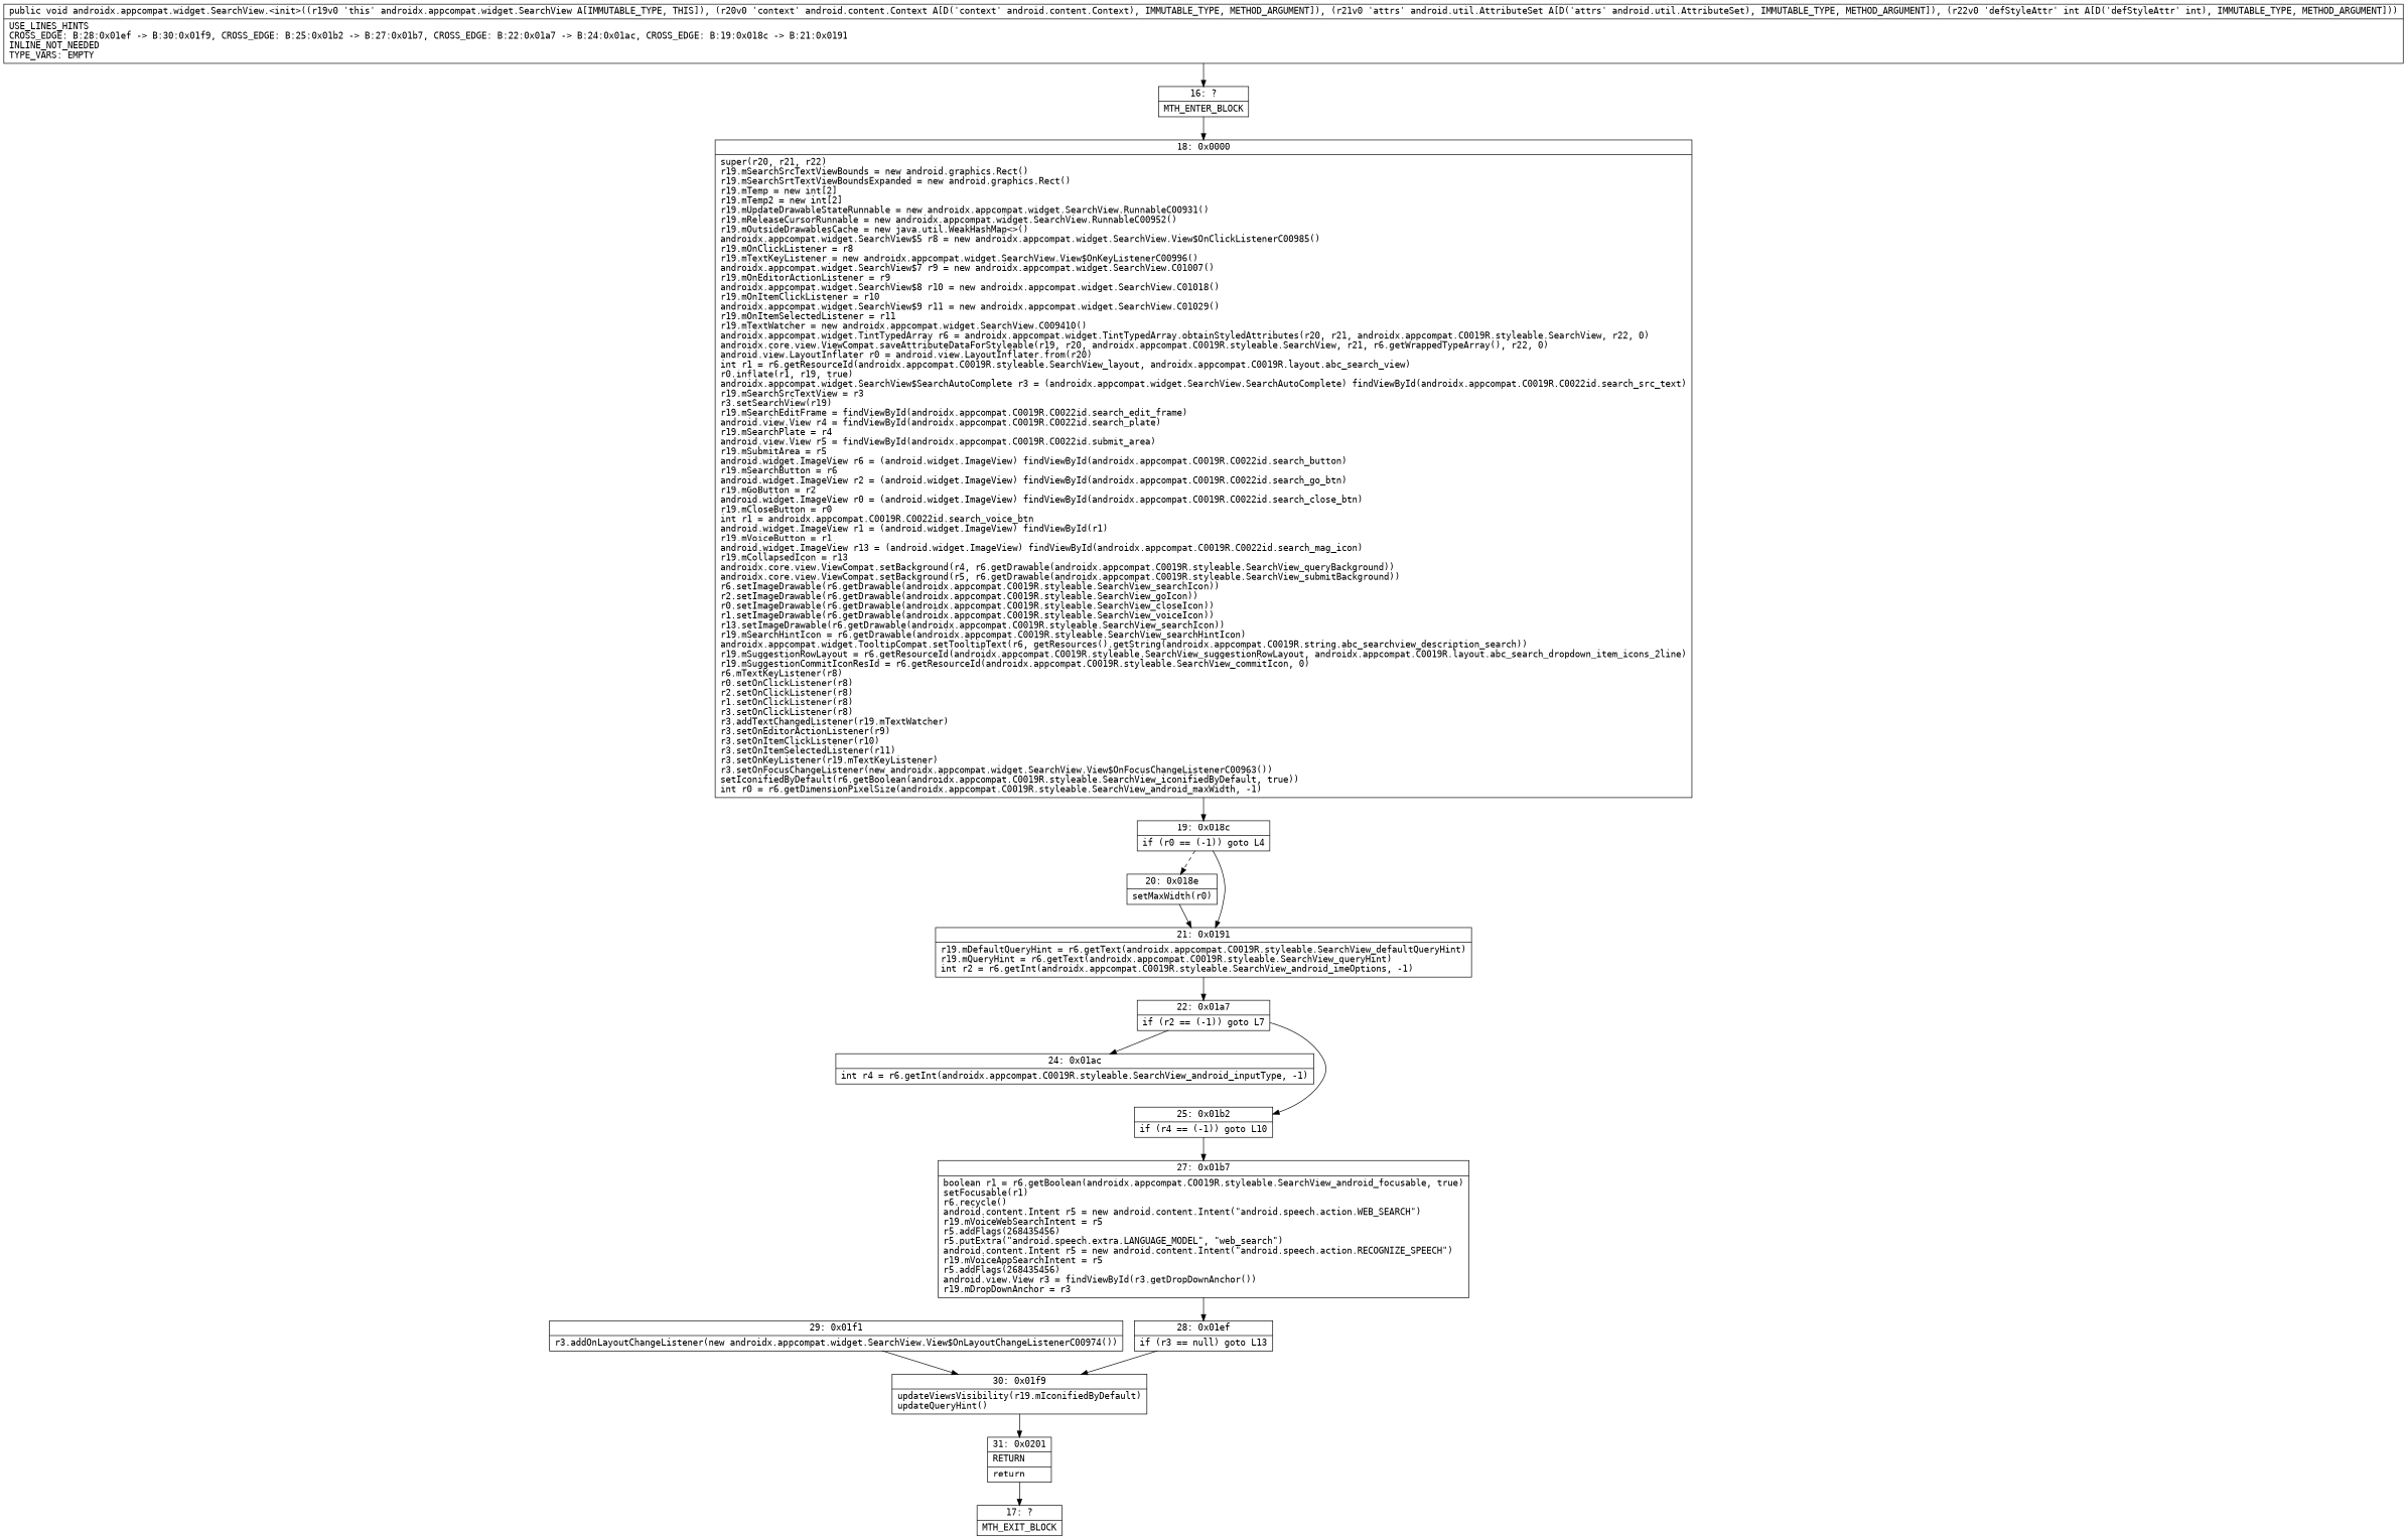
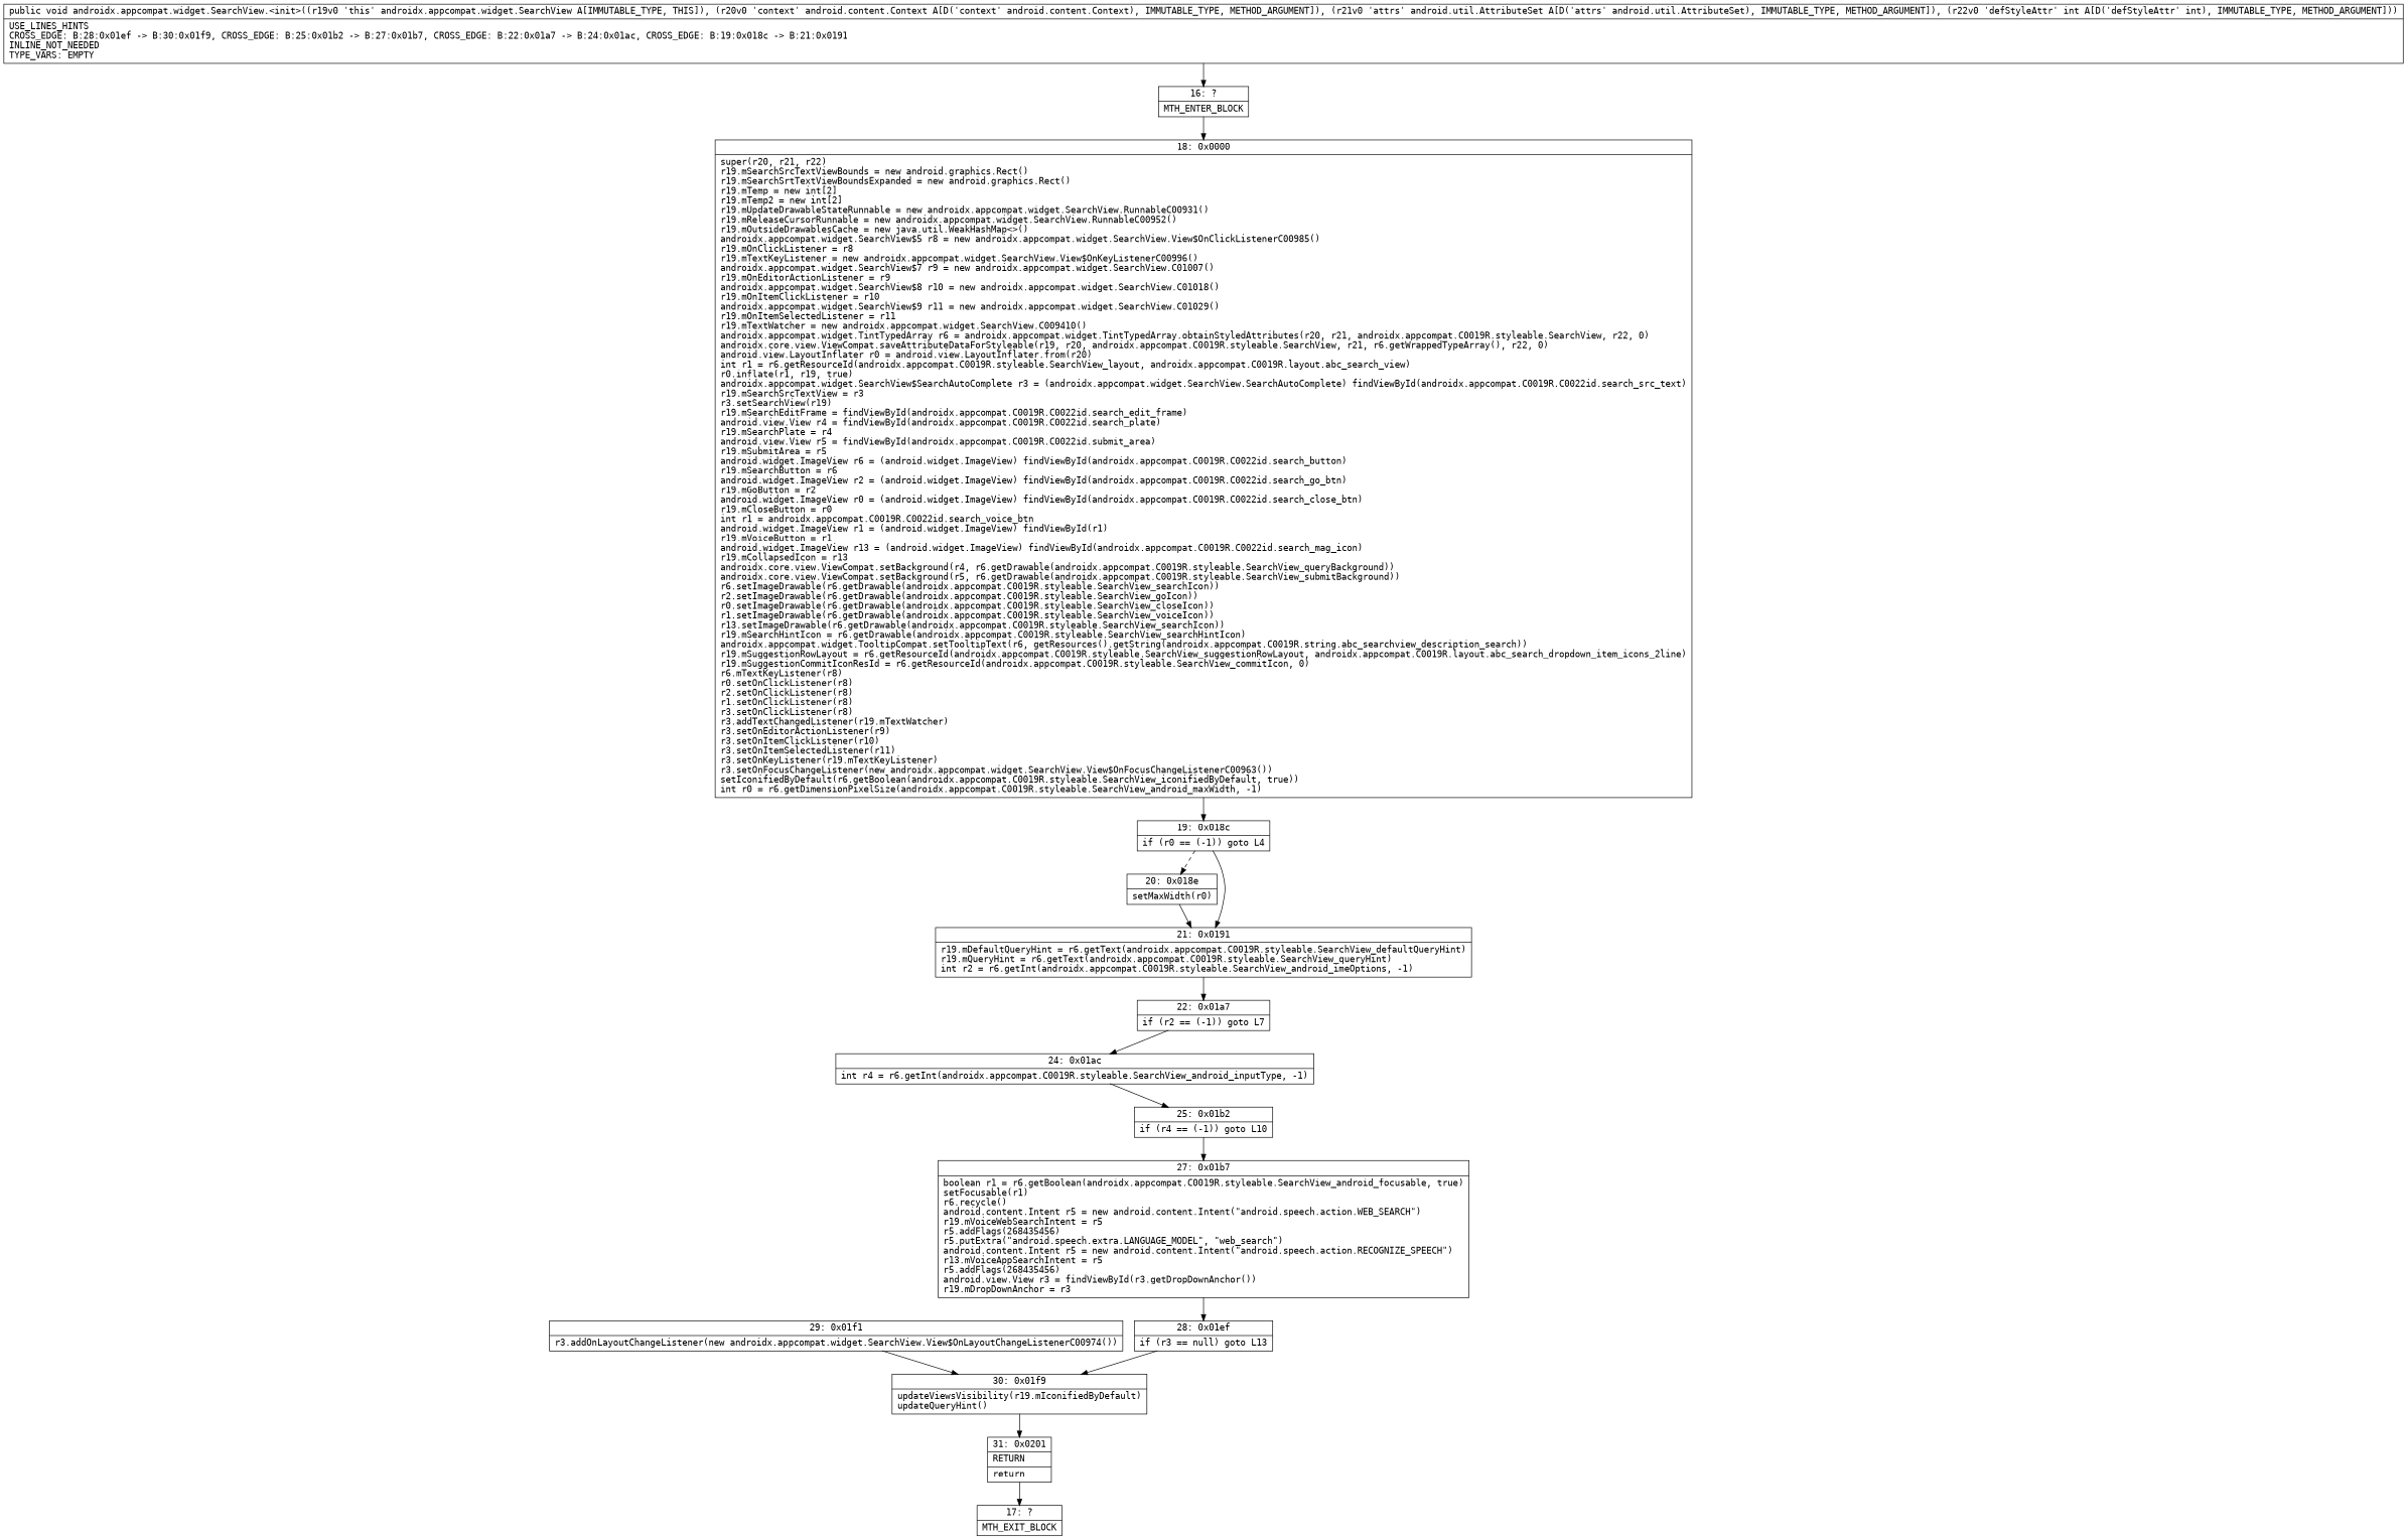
  digraph {
    fontname="DejaVu Sans Mono"
    node [fontname="DejaVu Sans Mono" shape=record]
    edge [fontname="DejaVu Sans Mono"]
    n1 [label="{16\:\ ?|MTH_ENTER_BLOCK\l}"]
    n2 [label="{18\:\ 0x0000|super(r20, r21, r22)\lr19.mSearchSrcTextViewBounds = new android.graphics.Rect()\lr19.mSearchSrtTextViewBoundsExpanded = new android.graphics.Rect()\lr19.mTemp = new int[2]\lr19.mTemp2 = new int[2]\lr19.mUpdateDrawableStateRunnable = new androidx.appcompat.widget.SearchView.RunnableC00931()\lr19.mReleaseCursorRunnable = new androidx.appcompat.widget.SearchView.RunnableC00952()\lr19.mOutsideDrawablesCache = new java.util.WeakHashMap\<\>()\landroidx.appcompat.widget.SearchView$5 r8 = new androidx.appcompat.widget.SearchView.View$OnClickListenerC00985()\lr19.mOnClickListener = r8\lr19.mTextKeyListener = new androidx.appcompat.widget.SearchView.View$OnKeyListenerC00996()\landroidx.appcompat.widget.SearchView$7 r9 = new androidx.appcompat.widget.SearchView.C01007()\lr19.mOnEditorActionListener = r9\landroidx.appcompat.widget.SearchView$8 r10 = new androidx.appcompat.widget.SearchView.C01018()\lr19.mOnItemClickListener = r10\landroidx.appcompat.widget.SearchView$9 r11 = new androidx.appcompat.widget.SearchView.C01029()\lr19.mOnItemSelectedListener = r11\lr19.mTextWatcher = new androidx.appcompat.widget.SearchView.C009410()\landroidx.appcompat.widget.TintTypedArray r6 = androidx.appcompat.widget.TintTypedArray.obtainStyledAttributes(r20, r21, androidx.appcompat.C0019R.styleable.SearchView, r22, 0)\landroidx.core.view.ViewCompat.saveAttributeDataForStyleable(r19, r20, androidx.appcompat.C0019R.styleable.SearchView, r21, r6.getWrappedTypeArray(), r22, 0)\landroid.view.LayoutInflater r0 = android.view.LayoutInflater.from(r20)\lint r1 = r6.getResourceId(androidx.appcompat.C0019R.styleable.SearchView_layout, androidx.appcompat.C0019R.layout.abc_search_view)\lr0.inflate(r1, r19, true)\landroidx.appcompat.widget.SearchView$SearchAutoComplete r3 = (androidx.appcompat.widget.SearchView.SearchAutoComplete) findViewById(androidx.appcompat.C0019R.C0022id.search_src_text)\lr19.mSearchSrcTextView = r3\lr3.setSearchView(r19)\lr19.mSearchEditFrame = findViewById(androidx.appcompat.C0019R.C0022id.search_edit_frame)\landroid.view.View r4 = findViewById(androidx.appcompat.C0019R.C0022id.search_plate)\lr19.mSearchPlate = r4\landroid.view.View r5 = findViewById(androidx.appcompat.C0019R.C0022id.submit_area)\lr19.mSubmitArea = r5\landroid.widget.ImageView r6 = (android.widget.ImageView) findViewById(androidx.appcompat.C0019R.C0022id.search_button)\lr19.mSearchButton = r6\landroid.widget.ImageView r2 = (android.widget.ImageView) findViewById(androidx.appcompat.C0019R.C0022id.search_go_btn)\lr19.mGoButton = r2\landroid.widget.ImageView r0 = (android.widget.ImageView) findViewById(androidx.appcompat.C0019R.C0022id.search_close_btn)\lr19.mCloseButton = r0\lint r1 = androidx.appcompat.C0019R.C0022id.search_voice_btn\landroid.widget.ImageView r1 = (android.widget.ImageView) findViewById(r1)\lr19.mVoiceButton = r1\landroid.widget.ImageView r13 = (android.widget.ImageView) findViewById(androidx.appcompat.C0019R.C0022id.search_mag_icon)\lr19.mCollapsedIcon = r13\landroidx.core.view.ViewCompat.setBackground(r4, r6.getDrawable(androidx.appcompat.C0019R.styleable.SearchView_queryBackground))\landroidx.core.view.ViewCompat.setBackground(r5, r6.getDrawable(androidx.appcompat.C0019R.styleable.SearchView_submitBackground))\lr6.setImageDrawable(r6.getDrawable(androidx.appcompat.C0019R.styleable.SearchView_searchIcon))\lr2.setImageDrawable(r6.getDrawable(androidx.appcompat.C0019R.styleable.SearchView_goIcon))\lr0.setImageDrawable(r6.getDrawable(androidx.appcompat.C0019R.styleable.SearchView_closeIcon))\lr1.setImageDrawable(r6.getDrawable(androidx.appcompat.C0019R.styleable.SearchView_voiceIcon))\lr13.setImageDrawable(r6.getDrawable(androidx.appcompat.C0019R.styleable.SearchView_searchIcon))\lr19.mSearchHintIcon = r6.getDrawable(androidx.appcompat.C0019R.styleable.SearchView_searchHintIcon)\landroidx.appcompat.widget.TooltipCompat.setTooltipText(r6, getResources().getString(androidx.appcompat.C0019R.string.abc_searchview_description_search))\lr19.mSuggestionRowLayout = r6.getResourceId(androidx.appcompat.C0019R.styleable.SearchView_suggestionRowLayout, androidx.appcompat.C0019R.layout.abc_search_dropdown_item_icons_2line)\lr19.mSuggestionCommitIconResId = r6.getResourceId(androidx.appcompat.C0019R.styleable.SearchView_commitIcon, 0)\lr6.mTextKeyListener(r8)\lr0.setOnClickListener(r8)\lr2.setOnClickListener(r8)\lr1.setOnClickListener(r8)\lr3.setOnClickListener(r8)\lr3.addTextChangedListener(r19.mTextWatcher)\lr3.setOnEditorActionListener(r9)\lr3.setOnItemClickListener(r10)\lr3.setOnItemSelectedListener(r11)\lr3.setOnKeyListener(r19.mTextKeyListener)\lr3.setOnFocusChangeListener(new androidx.appcompat.widget.SearchView.View$OnFocusChangeListenerC00963())\lsetIconifiedByDefault(r6.getBoolean(androidx.appcompat.C0019R.styleable.SearchView_iconifiedByDefault, true))\lint r0 = r6.getDimensionPixelSize(androidx.appcompat.C0019R.styleable.SearchView_android_maxWidth, \-1)\l}"]
    n3 [label="{19\:\ 0x018c|if (r0 == (\-1)) goto L4\l}"]
    n4 [label="{20\:\ 0x018e|setMaxWidth(r0)\l}"]
    n5 [label="{21\:\ 0x0191|r19.mDefaultQueryHint = r6.getText(androidx.appcompat.C0019R.styleable.SearchView_defaultQueryHint)\lr19.mQueryHint = r6.getText(androidx.appcompat.C0019R.styleable.SearchView_queryHint)\lint r2 = r6.getInt(androidx.appcompat.C0019R.styleable.SearchView_android_imeOptions, \-1)\l}"]
    n6 [label="{22\:\ 0x01a7|if (r2 == (\-1)) goto L7\l}"]
    n7 [label="{24\:\ 0x01ac|int r4 = r6.getInt(androidx.appcompat.C0019R.styleable.SearchView_android_inputType, \-1)\l}"]
    n8 [label="{25\:\ 0x01b2|if (r4 == (\-1)) goto L10\l}"]
-   n9 [label="{27\:\ 0x01b7|boolean r1 = r6.getBoolean(androidx.appcompat.C0019R.styleable.SearchView_android_focusable, true)\lsetFocusable(r1)\lr6.recycle()\landroid.content.Intent r5 = new android.content.Intent(\"android.speech.action.WEB_SEARCH\")\lr19.mVoiceWebSearchIntent = r5\lr5.addFlags(268435456)\lr5.putExtra(\"android.speech.extra.LANGUAGE_MODEL\", \"web_search\")\landroid.content.Intent r5 = new android.content.Intent(\"android.speech.action.RECOGNIZE_SPEECH\")\lr19.mVoiceAppSearchIntent = r5\lr5.addFlags(268435456)\landroid.view.View r3 = findViewById(r3.getDropDownAnchor())\lr19.mDropDownAnchor = r3\l}"]
+   n9 [label="{27\:\ 0x01b7|boolean r1 = r6.getBoolean(androidx.appcompat.C0019R.styleable.SearchView_android_focusable, true)\lsetFocusable(r1)\lr6.recycle()\landroid.content.Intent r5 = new android.content.Intent(\"android.speech.action.WEB_SEARCH\")\lr19.mVoiceWebSearchIntent = r5\lr5.addFlags(268435456)\lr5.putExtra(\"android.speech.extra.LANGUAGE_MODEL\", \"web_search\")\landroid.content.Intent r5 = new android.content.Intent(\"android.speech.action.RECOGNIZE_SPEECH\")\lr13.mVoiceAppSearchIntent = r5\lr5.addFlags(268435456)\landroid.view.View r3 = findViewById(r3.getDropDownAnchor())\lr19.mDropDownAnchor = r3\l}"]
    n10 [label="{28\:\ 0x01ef|if (r3 == null) goto L13\l}"]
    n11 [label="{30\:\ 0x01f9|updateViewsVisibility(r19.mIconifiedByDefault)\lupdateQueryHint()\l}"]
    n12 [label="{29\:\ 0x01f1|r3.addOnLayoutChangeListener(new androidx.appcompat.widget.SearchView.View$OnLayoutChangeListenerC00974())\l}"]
    n13 [label="{31\:\ 0x0201|RETURN\l|return\l}"]
    n14 [label="{17\:\ ?|MTH_EXIT_BLOCK\l}"]
    n15 [label="{public void androidx.appcompat.widget.SearchView.\<init\>((r19v0 'this' androidx.appcompat.widget.SearchView A[IMMUTABLE_TYPE, THIS]), (r20v0 'context' android.content.Context A[D('context' android.content.Context), IMMUTABLE_TYPE, METHOD_ARGUMENT]), (r21v0 'attrs' android.util.AttributeSet A[D('attrs' android.util.AttributeSet), IMMUTABLE_TYPE, METHOD_ARGUMENT]), (r22v0 'defStyleAttr' int A[D('defStyleAttr' int), IMMUTABLE_TYPE, METHOD_ARGUMENT]))  | USE_LINES_HINTS\lCROSS_EDGE: B:28:0x01ef \-\> B:30:0x01f9, CROSS_EDGE: B:25:0x01b2 \-\> B:27:0x01b7, CROSS_EDGE: B:22:0x01a7 \-\> B:24:0x01ac, CROSS_EDGE: B:19:0x018c \-\> B:21:0x0191\lINLINE_NOT_NEEDED\lTYPE_VARS: EMPTY\l}"]
    n1 -> n2
    n2 -> n3
    n3 -> n4 [style=dashed]
    n3 -> n5
    n4 -> n5
    n5 -> n6
    n6 -> n7
-   n6 -> n8
+   n7 -> n8
    n8 -> n9
    n9 -> n10
    n10 -> n11
    n11 -> n13
    n12 -> n11
    n13 -> n14
    n15 -> n1
  }
